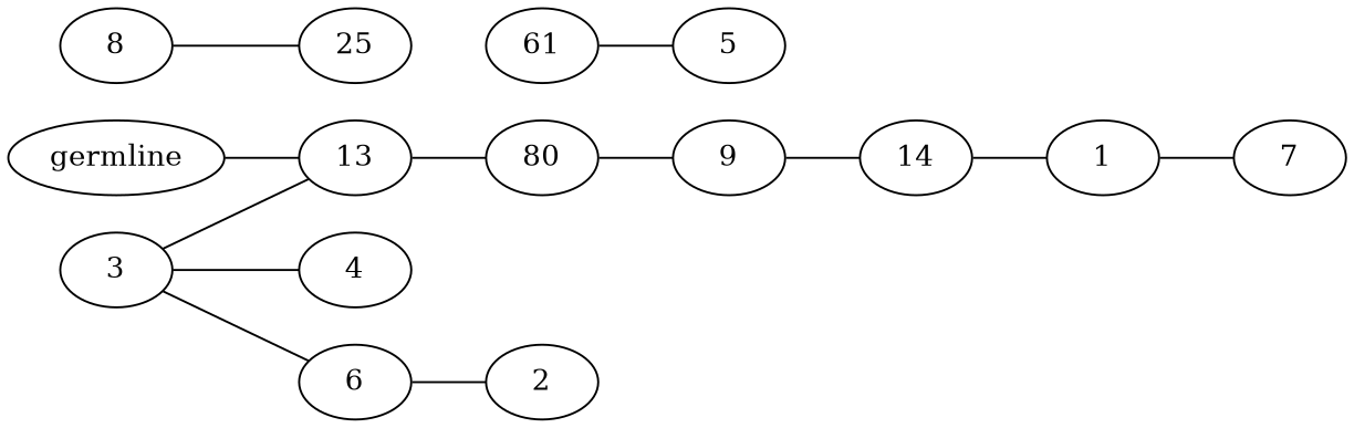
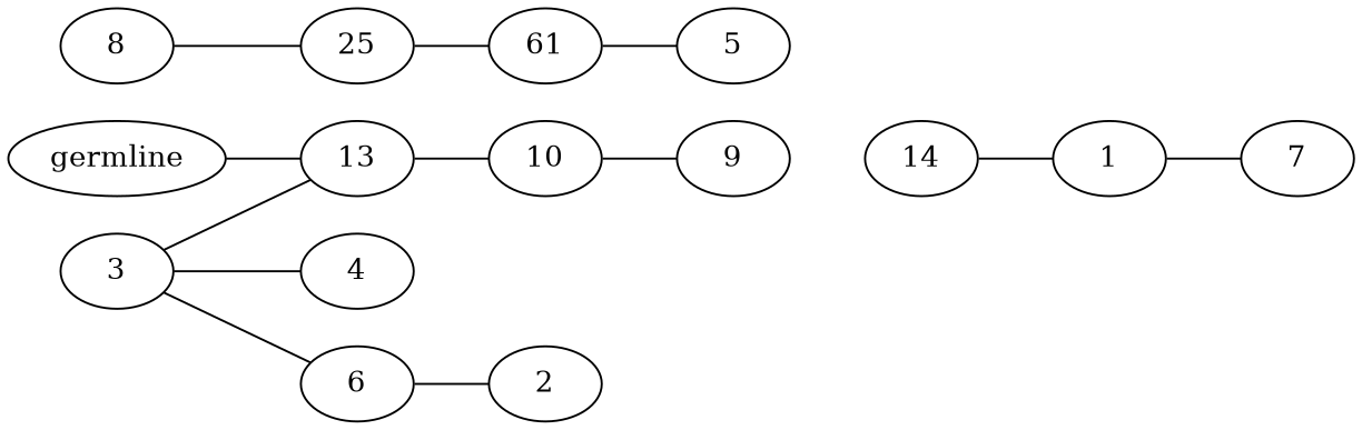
  graph {
    rankdir=LR
    n1 [label=germline]
    n2 [label=13]
    n3 [label=3]
    n4 [label=4]
    n5 [label=6]
-   n6 [label=80]
+   n6 [label=10]
    n7 [label=2]
    n8 [label=9]
    n9 [label=14]
    n10 [label=1]
    n11 [label=7]
    n12 [label=8]
    n13 [label=25]
    n14 [label=61]
    n15 [label=5]
    n1 -- n2
    n2 -- n6
    n3 -- n2
    n3 -- n4
    n3 -- n5
    n5 -- n7
    n6 -- n8
-   n8 -- n9
    n9 -- n10
    n10 -- n11
    n12 -- n13
+   n13 -- n14
    n14 -- n15
  }
